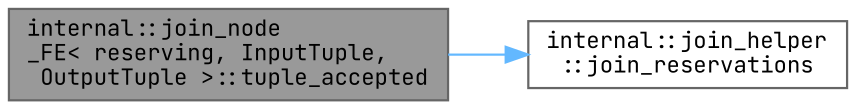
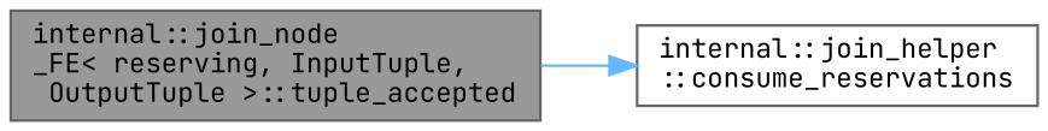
  digraph {
    rankdir=LR
    fontname="JetBrains Mono"
    node [fontname="JetBrains Mono" fontsize=10 shape=box style=filled]
    n1 [color=gray40 fillcolor=grey60 fontcolor=black height=0.2 label="internal::join_node\l_FE\< reserving, InputTuple,\l OutputTuple \>::tuple_accepted" width=0.4]
-   n2 [color=grey40 fillcolor=white height=0.2 label="internal::join_helper\l::join_reservations" width=0.4]
+   n2 [color=grey40 fillcolor=white height=0.2 label="internal::join_helper\l::consume_reservations" width=0.4]
    n1 -> n2 [color=steelblue1 fontname="JetBrains Mono" fontsize=10 labelfontname=Helvetica labelfontsize=10 style=solid]
  }
